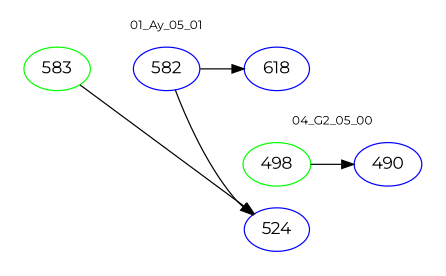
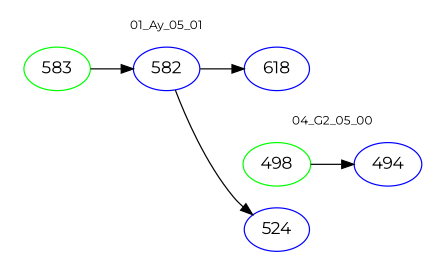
  digraph {
    fontname=Montserrat
    rankdir=LR
    node [color=blue fontname=Montserrat]
    edge [color=black fontname=Montserrat]
    n1 [color=green label=583]
    n2 [label=582]
    n3 [label=618]
    n4 [color=green label=498]
-   n5 [label=490]
+   n5 [label=494]
    n6 [label=524]
    subgraph cluster_1 {
      color=white
      fontsize=10
      label="01_Ay_05_01"
      n1
      n2
      n3
    }
    subgraph cluster_2 {
      color=white
      fontsize=10
      label="04_G2_05_00"
      n4
      n5
      n6
    }
-   n1 -> n6
+   n1 -> n2
    n2 -> n3
    n2 -> n6
    n4 -> n5
  }
